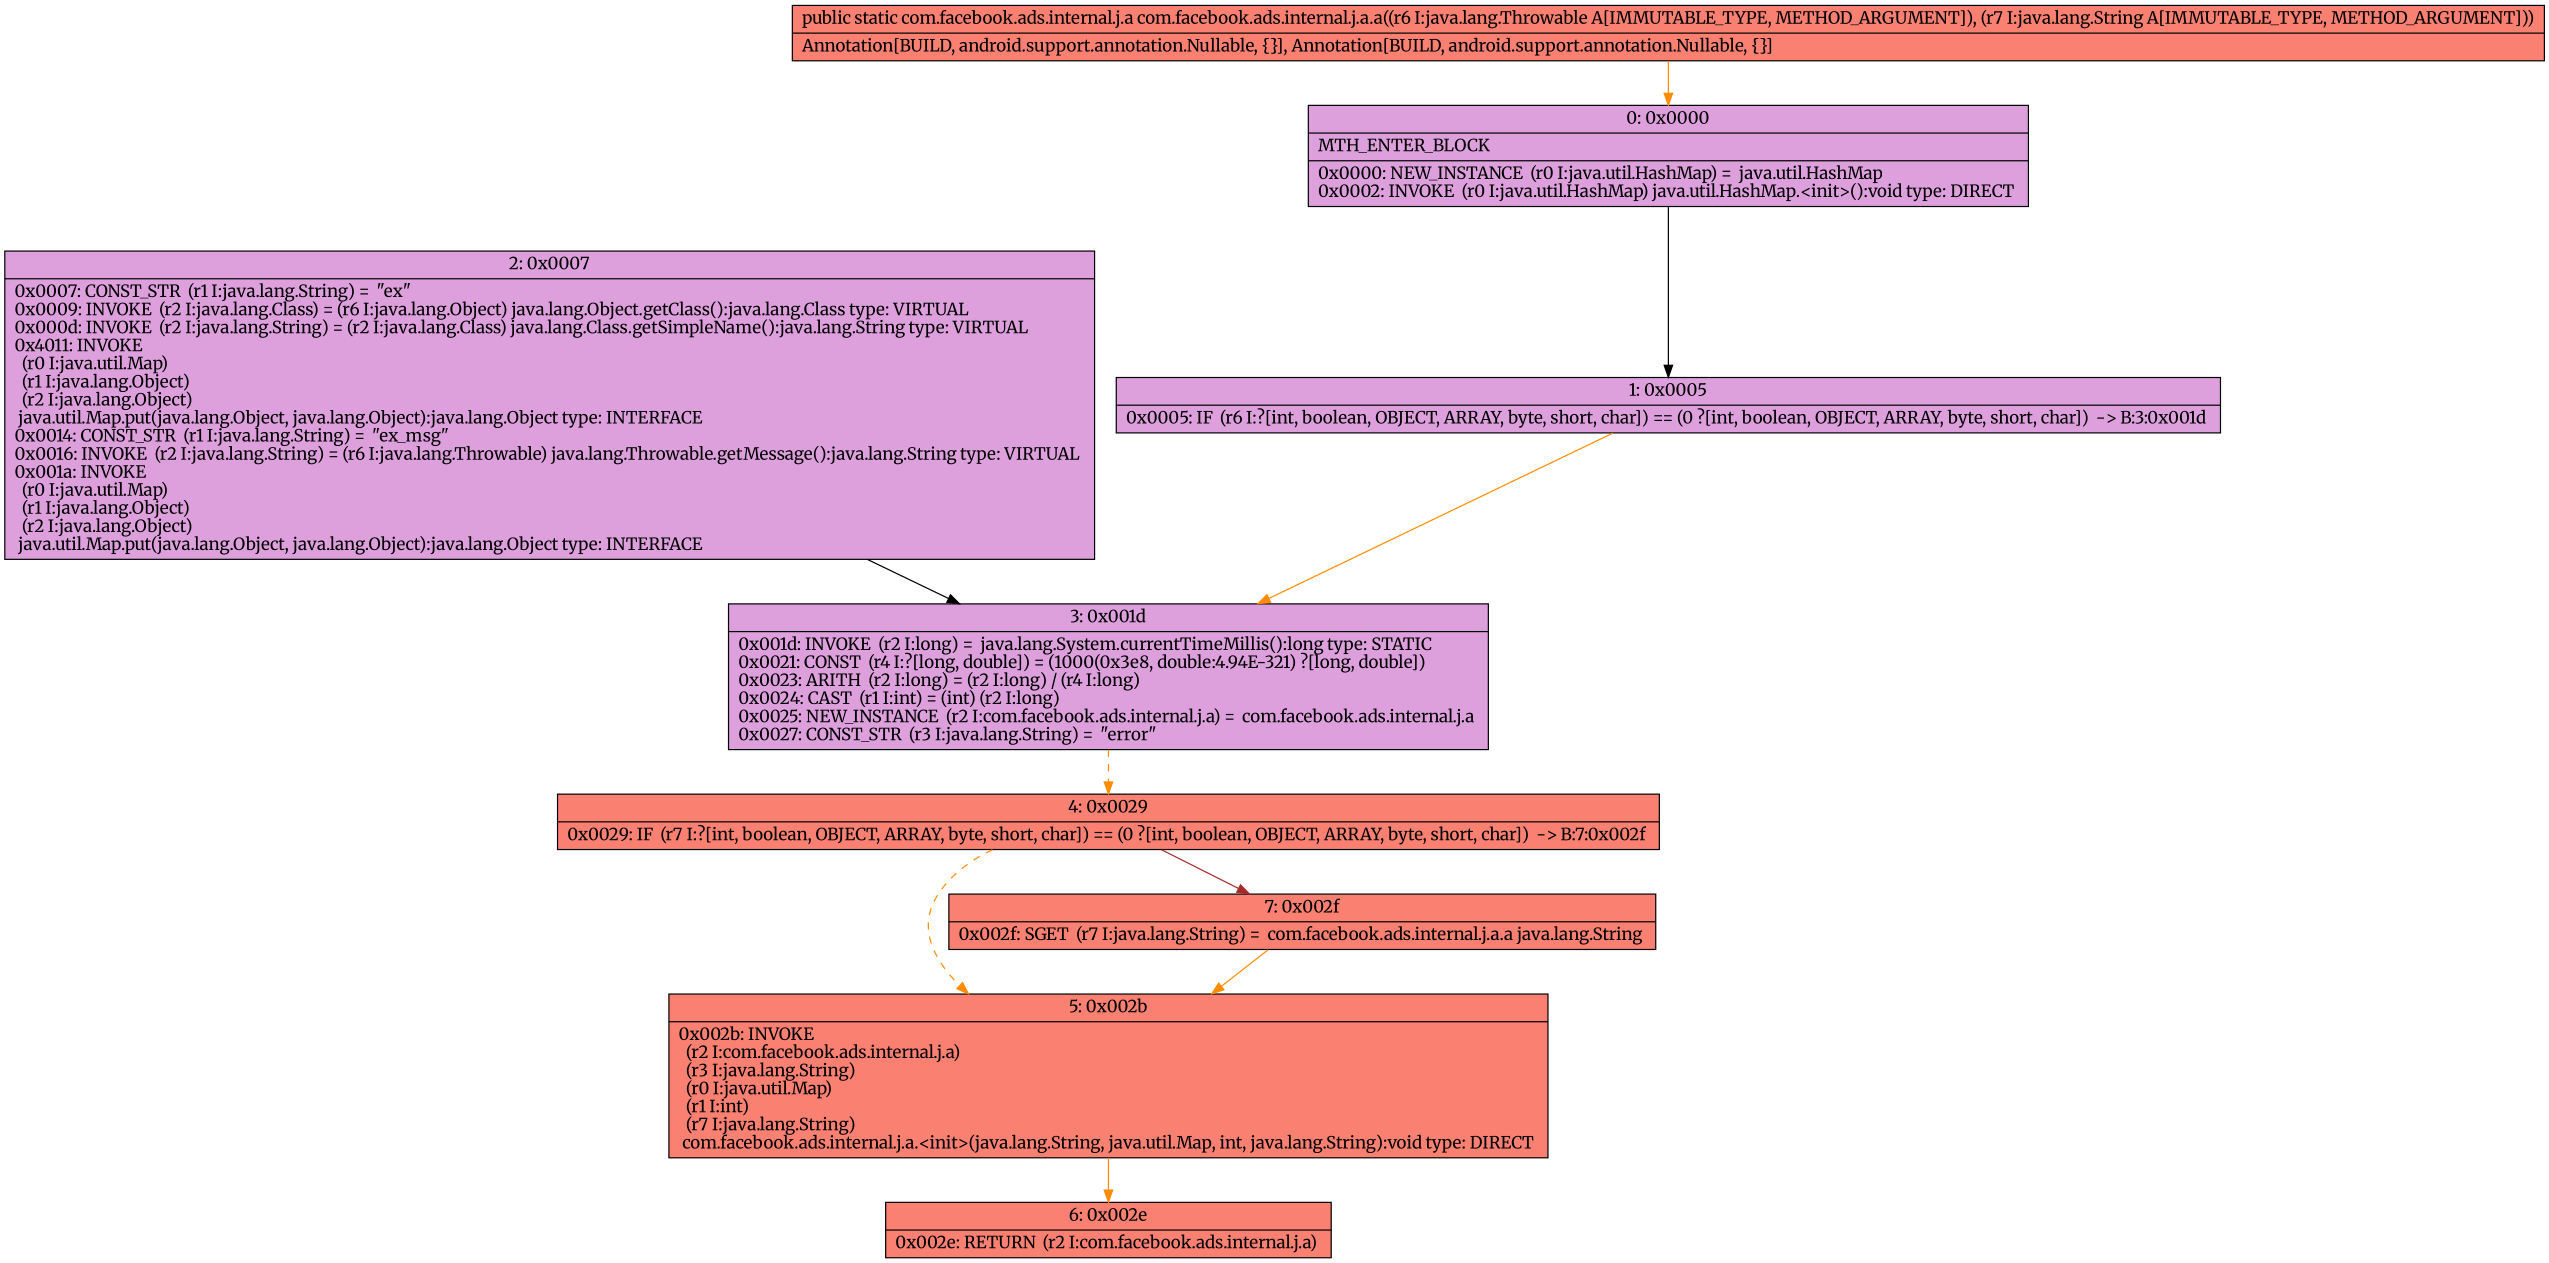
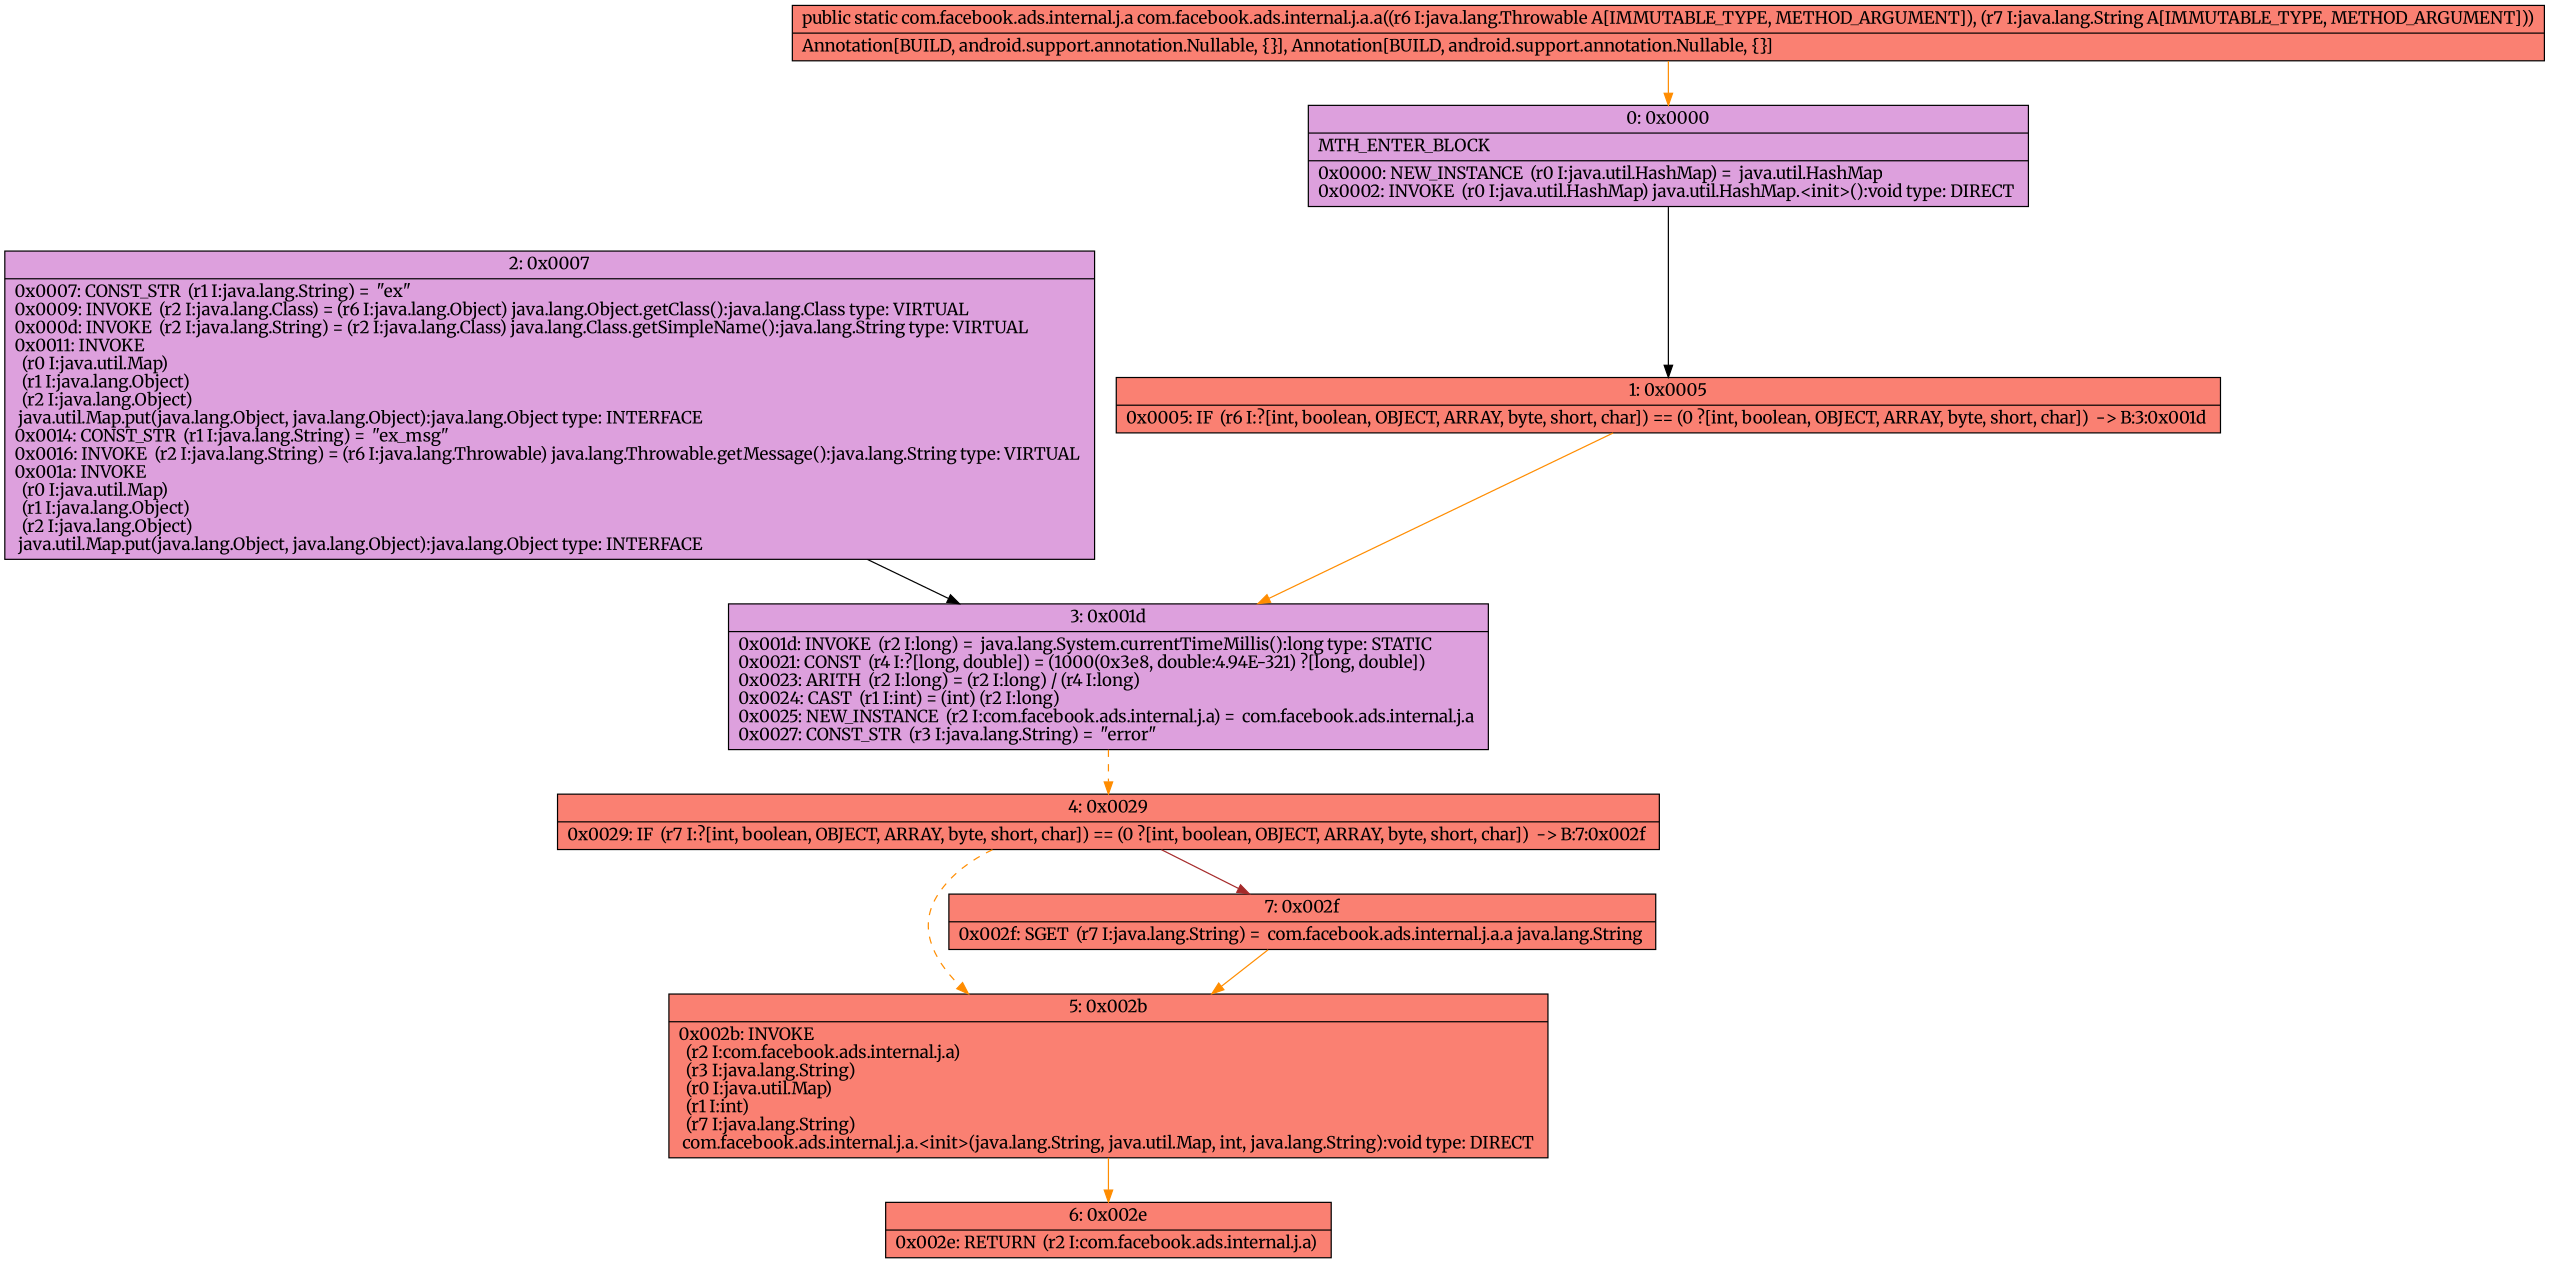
  digraph {
    fontname=Merriweather
    node [fillcolor=salmon fontname=Merriweather shape=record style=filled]
    edge [color=darkorange fontname=Merriweather]
    n1 [fillcolor=plum label="{0\:\ 0x0000|MTH_ENTER_BLOCK\l|0x0000: NEW_INSTANCE  (r0 I:java.util.HashMap) =  java.util.HashMap \l0x0002: INVOKE  (r0 I:java.util.HashMap) java.util.HashMap.\<init\>():void type: DIRECT \l}"]
-   n2 [fillcolor=plum label="{1\:\ 0x0005|0x0005: IF  (r6 I:?[int, boolean, OBJECT, ARRAY, byte, short, char]) == (0 ?[int, boolean, OBJECT, ARRAY, byte, short, char])  \-\> B:3:0x001d \l}"]
+   n2 [label="{1\:\ 0x0005|0x0005: IF  (r6 I:?[int, boolean, OBJECT, ARRAY, byte, short, char]) == (0 ?[int, boolean, OBJECT, ARRAY, byte, short, char])  \-\> B:3:0x001d \l}"]
    n3 [fillcolor=plum label="{3\:\ 0x001d|0x001d: INVOKE  (r2 I:long) =  java.lang.System.currentTimeMillis():long type: STATIC \l0x0021: CONST  (r4 I:?[long, double]) = (1000(0x3e8, double:4.94E\-321) ?[long, double]) \l0x0023: ARITH  (r2 I:long) = (r2 I:long) \/ (r4 I:long) \l0x0024: CAST  (r1 I:int) = (int) (r2 I:long) \l0x0025: NEW_INSTANCE  (r2 I:com.facebook.ads.internal.j.a) =  com.facebook.ads.internal.j.a \l0x0027: CONST_STR  (r3 I:java.lang.String) =  \"error\" \l}"]
-   n4 [fillcolor=plum label="{2\:\ 0x0007|0x0007: CONST_STR  (r1 I:java.lang.String) =  \"ex\" \l0x0009: INVOKE  (r2 I:java.lang.Class) = (r6 I:java.lang.Object) java.lang.Object.getClass():java.lang.Class type: VIRTUAL \l0x000d: INVOKE  (r2 I:java.lang.String) = (r2 I:java.lang.Class) java.lang.Class.getSimpleName():java.lang.String type: VIRTUAL \l0x4011: INVOKE  \l  (r0 I:java.util.Map)\l  (r1 I:java.lang.Object)\l  (r2 I:java.lang.Object)\l java.util.Map.put(java.lang.Object, java.lang.Object):java.lang.Object type: INTERFACE \l0x0014: CONST_STR  (r1 I:java.lang.String) =  \"ex_msg\" \l0x0016: INVOKE  (r2 I:java.lang.String) = (r6 I:java.lang.Throwable) java.lang.Throwable.getMessage():java.lang.String type: VIRTUAL \l0x001a: INVOKE  \l  (r0 I:java.util.Map)\l  (r1 I:java.lang.Object)\l  (r2 I:java.lang.Object)\l java.util.Map.put(java.lang.Object, java.lang.Object):java.lang.Object type: INTERFACE \l}"]
+   n4 [fillcolor=plum label="{2\:\ 0x0007|0x0007: CONST_STR  (r1 I:java.lang.String) =  \"ex\" \l0x0009: INVOKE  (r2 I:java.lang.Class) = (r6 I:java.lang.Object) java.lang.Object.getClass():java.lang.Class type: VIRTUAL \l0x000d: INVOKE  (r2 I:java.lang.String) = (r2 I:java.lang.Class) java.lang.Class.getSimpleName():java.lang.String type: VIRTUAL \l0x0011: INVOKE  \l  (r0 I:java.util.Map)\l  (r1 I:java.lang.Object)\l  (r2 I:java.lang.Object)\l java.util.Map.put(java.lang.Object, java.lang.Object):java.lang.Object type: INTERFACE \l0x0014: CONST_STR  (r1 I:java.lang.String) =  \"ex_msg\" \l0x0016: INVOKE  (r2 I:java.lang.String) = (r6 I:java.lang.Throwable) java.lang.Throwable.getMessage():java.lang.String type: VIRTUAL \l0x001a: INVOKE  \l  (r0 I:java.util.Map)\l  (r1 I:java.lang.Object)\l  (r2 I:java.lang.Object)\l java.util.Map.put(java.lang.Object, java.lang.Object):java.lang.Object type: INTERFACE \l}"]
    n5 [label="{4\:\ 0x0029|0x0029: IF  (r7 I:?[int, boolean, OBJECT, ARRAY, byte, short, char]) == (0 ?[int, boolean, OBJECT, ARRAY, byte, short, char])  \-\> B:7:0x002f \l}"]
    n6 [label="{5\:\ 0x002b|0x002b: INVOKE  \l  (r2 I:com.facebook.ads.internal.j.a)\l  (r3 I:java.lang.String)\l  (r0 I:java.util.Map)\l  (r1 I:int)\l  (r7 I:java.lang.String)\l com.facebook.ads.internal.j.a.\<init\>(java.lang.String, java.util.Map, int, java.lang.String):void type: DIRECT \l}"]
    n7 [label="{7\:\ 0x002f|0x002f: SGET  (r7 I:java.lang.String) =  com.facebook.ads.internal.j.a.a java.lang.String \l}"]
    n8 [label="{6\:\ 0x002e|0x002e: RETURN  (r2 I:com.facebook.ads.internal.j.a) \l}"]
    n9 [label="{public static com.facebook.ads.internal.j.a com.facebook.ads.internal.j.a.a((r6 I:java.lang.Throwable A[IMMUTABLE_TYPE, METHOD_ARGUMENT]), (r7 I:java.lang.String A[IMMUTABLE_TYPE, METHOD_ARGUMENT]))  | Annotation[BUILD, android.support.annotation.Nullable, \{\}], Annotation[BUILD, android.support.annotation.Nullable, \{\}]\l}"]
    n1 -> n2 [color=black]
    n2 -> n3
    n3 -> n5 [style=dashed]
    n4 -> n3 [color=black]
    n5 -> n6 [style=dashed]
    n5 -> n7 [color=brown]
    n6 -> n8
    n7 -> n6
    n9 -> n1
  }
